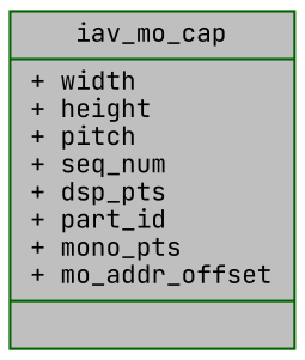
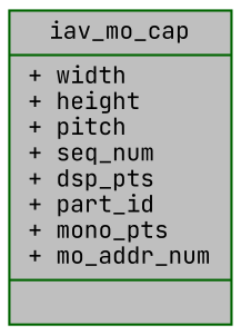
  digraph {
    fontname="JetBrains Mono"
-   n1 [color=darkgreen fillcolor=grey75 fontcolor=black fontname="JetBrains Mono" fontsize=10 height=0.2 label="{iav_mo_cap\n|+ width\l+ height\l+ pitch\l+ seq_num\l+ dsp_pts\l+ part_id\l+ mono_pts\l+ mo_addr_offset\l|}" shape=record style=filled width=0.4]
+   n1 [color=darkgreen fillcolor=grey75 fontcolor=black fontname="JetBrains Mono" fontsize=10 height=0.2 label="{iav_mo_cap\n|+ width\l+ height\l+ pitch\l+ seq_num\l+ dsp_pts\l+ part_id\l+ mono_pts\l+ mo_addr_num\l|}" shape=record style=filled width=0.4]
  }
